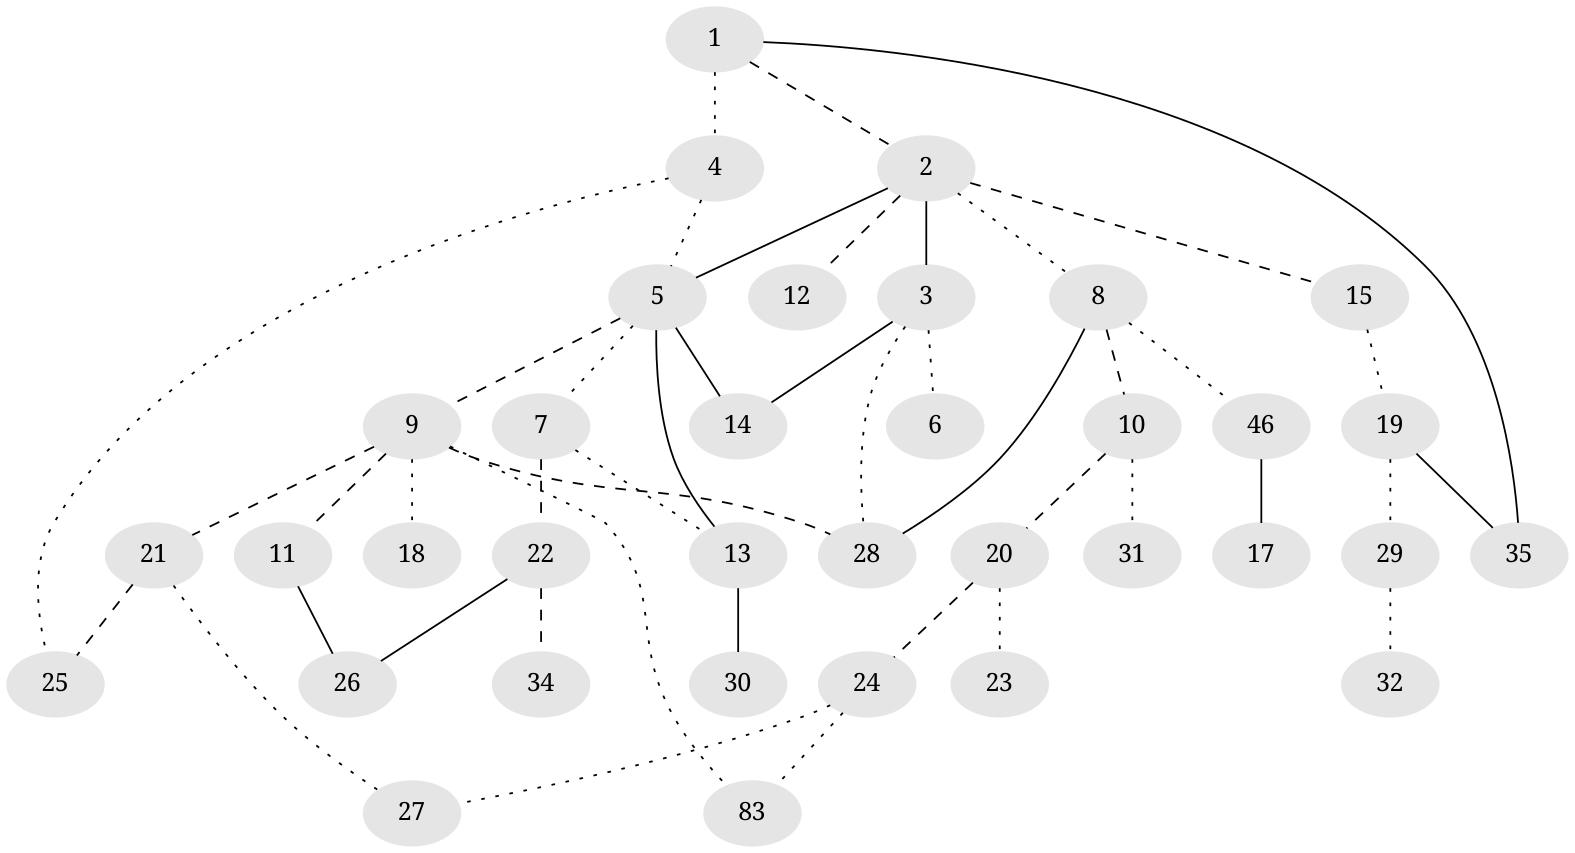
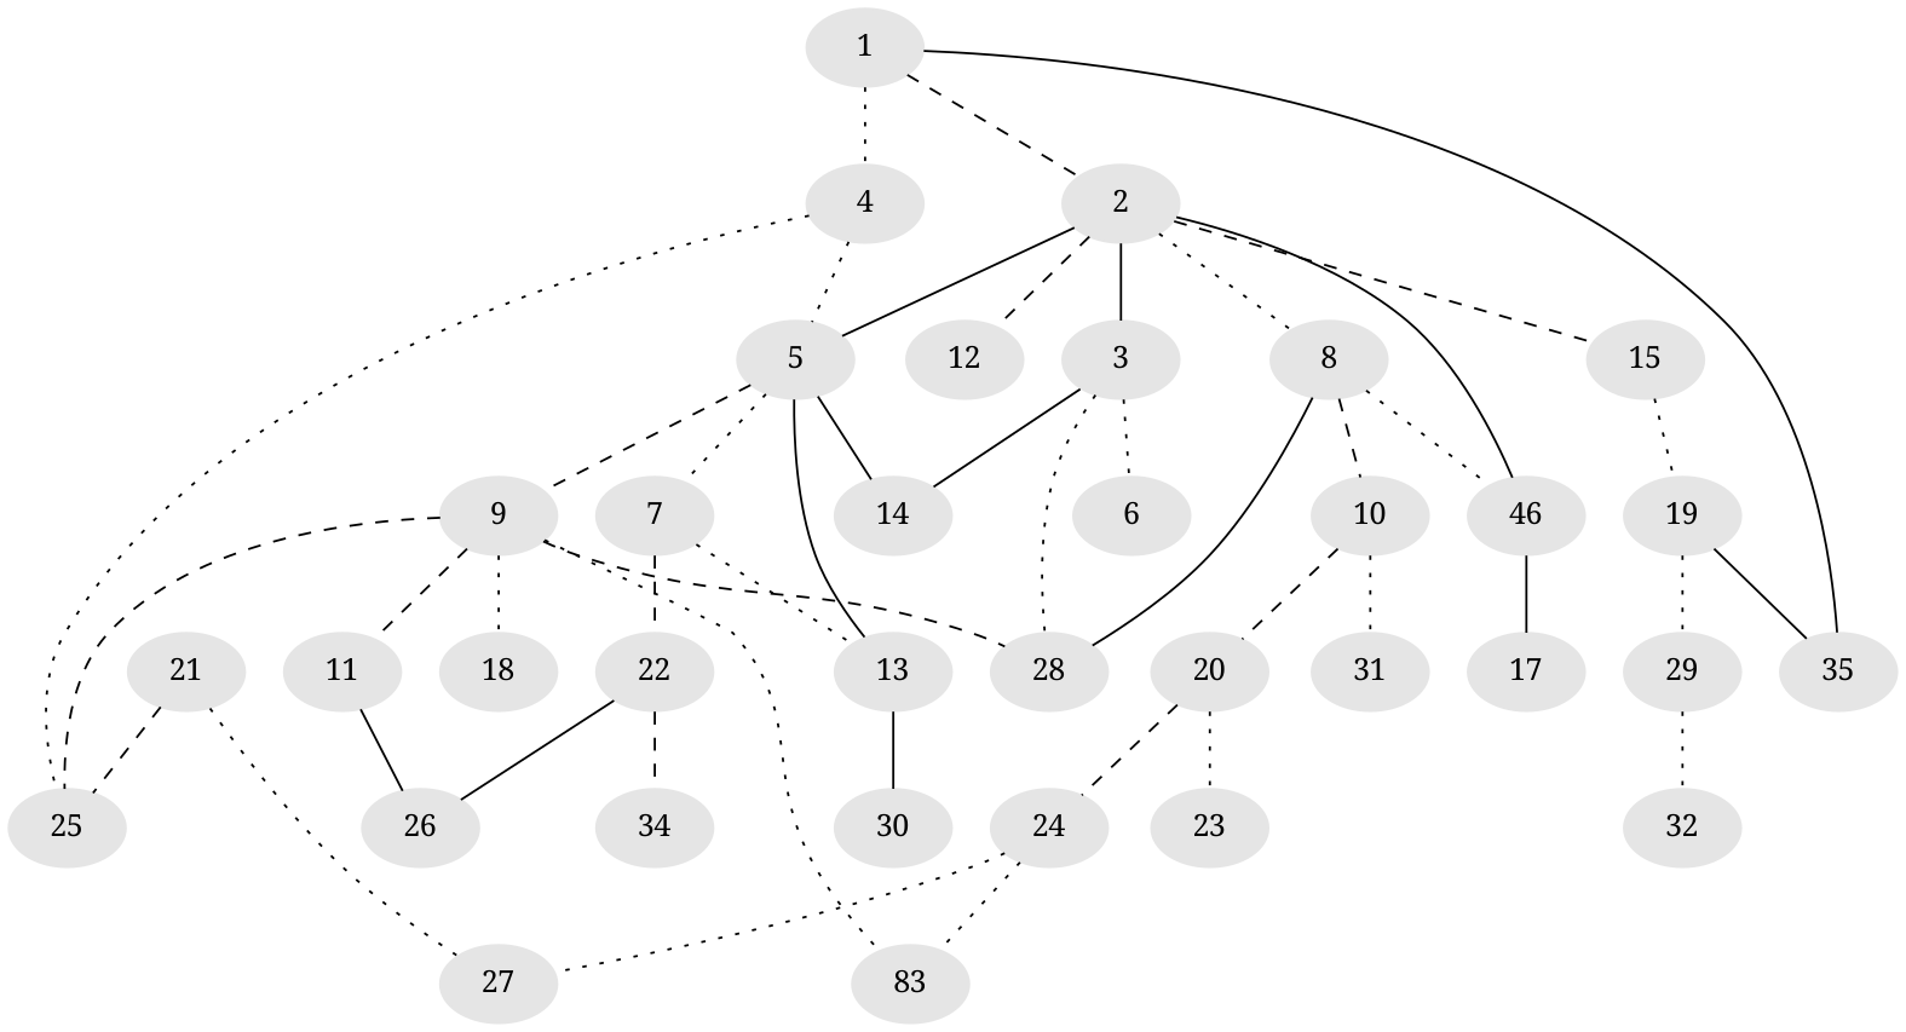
  graph {
    fontname="Noto Serif"
    node [color=gray90 fontname="Noto Serif" style=filled]
    edge [fontname="Noto Serif" style=dotted weight=1.0]
    1
    2
    4
    35
    3
    5
    8
    12
    15
    n10 [label=46]
    25
    6
    14
    28
    7
    9
    13
    10
    19
    17
    22
    11
    18
    21
    n25 [label=83]
    30
    26
    34
    20
    31
    24
    27
    23
    29
    32
    1 -- 2 [style=dashed]
    1 -- 4 [weight=3.0]
    1 -- 35 [style=solid]
    2 -- 3 [style=solid]
    2 -- 5 [style=solid]
    2 -- 8
    2 -- 12 [style=dashed]
    2 -- 15 [style=dashed]
+   2 -- n10 [style=solid]
    4 -- 5
    4 -- 25
    3 -- 6
    3 -- 14 [style=solid]
    3 -- 28
    5 -- 14 [style=solid]
    5 -- 7
    5 -- 9 [style=dashed]
    5 -- 13 [style=solid]
    8 -- n10
    8 -- 28 [style=solid]
    8 -- 10 [style=dashed]
    15 -- 19
    n10 -- 17 [style=solid]
    7 -- 13
    7 -- 22 [style=dashed]
    9 -- 28 [style=dashed]
    9 -- 11 [style=dashed]
    9 -- 18
-   9 -- 21 [style=dashed]
+   9 -- 25 [style=dashed]
    9 -- n25
    13 -- 30 [style=solid]
    10 -- 20 [style=dashed]
    10 -- 31
    19 -- 35 [style=solid]
    19 -- 29
    22 -- 26 [style=solid]
    22 -- 34 [style=dashed]
    11 -- 26 [style=solid]
    21 -- 25 [style=dashed]
    21 -- 27
    20 -- 24 [style=dashed]
    20 -- 23
    24 -- n25
    24 -- 27
    29 -- 32
  }
